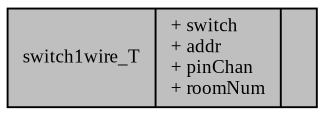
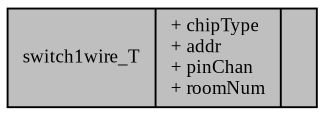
  digraph {
    rankdir=LR
    fontname="Liberation Serif"
-   n1 [color=black fillcolor=grey75 fontcolor=black fontname="Liberation Serif" fontsize=10 height=0.2 label="{switch1wire_T\n|+ switch\l+ addr\l+ pinChan\l+ roomNum\l|}" shape=record style=filled width=0.4]
+   n1 [color=black fillcolor=grey75 fontcolor=black fontname="Liberation Serif" fontsize=10 height=0.2 label="{switch1wire_T\n|+ chipType\l+ addr\l+ pinChan\l+ roomNum\l|}" shape=record style=filled width=0.4]
  }
